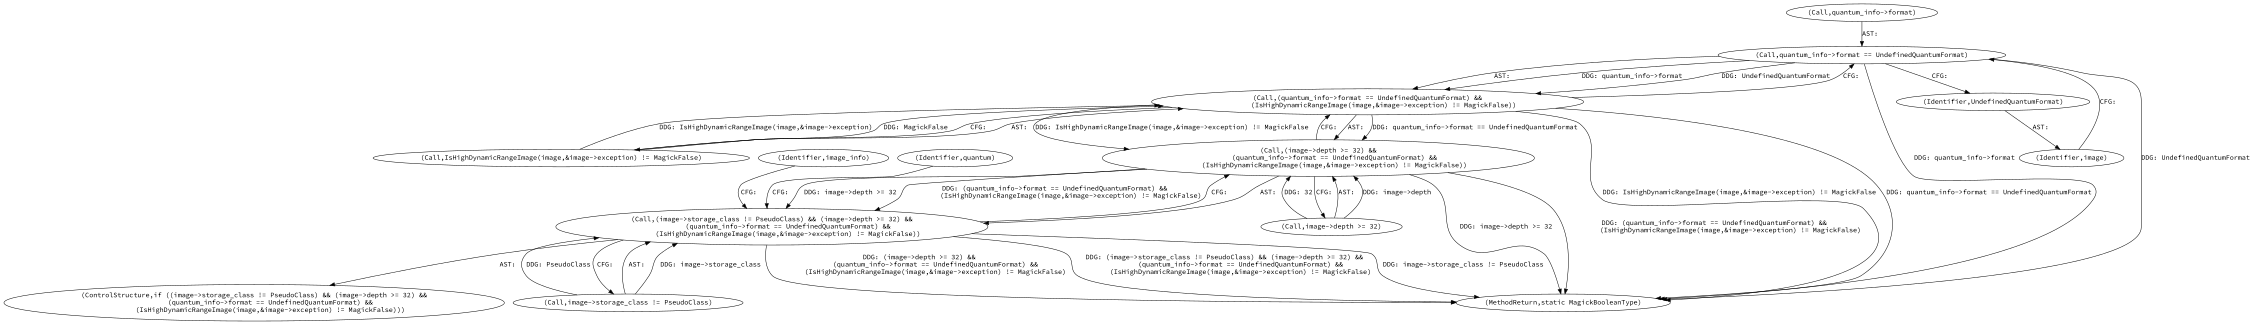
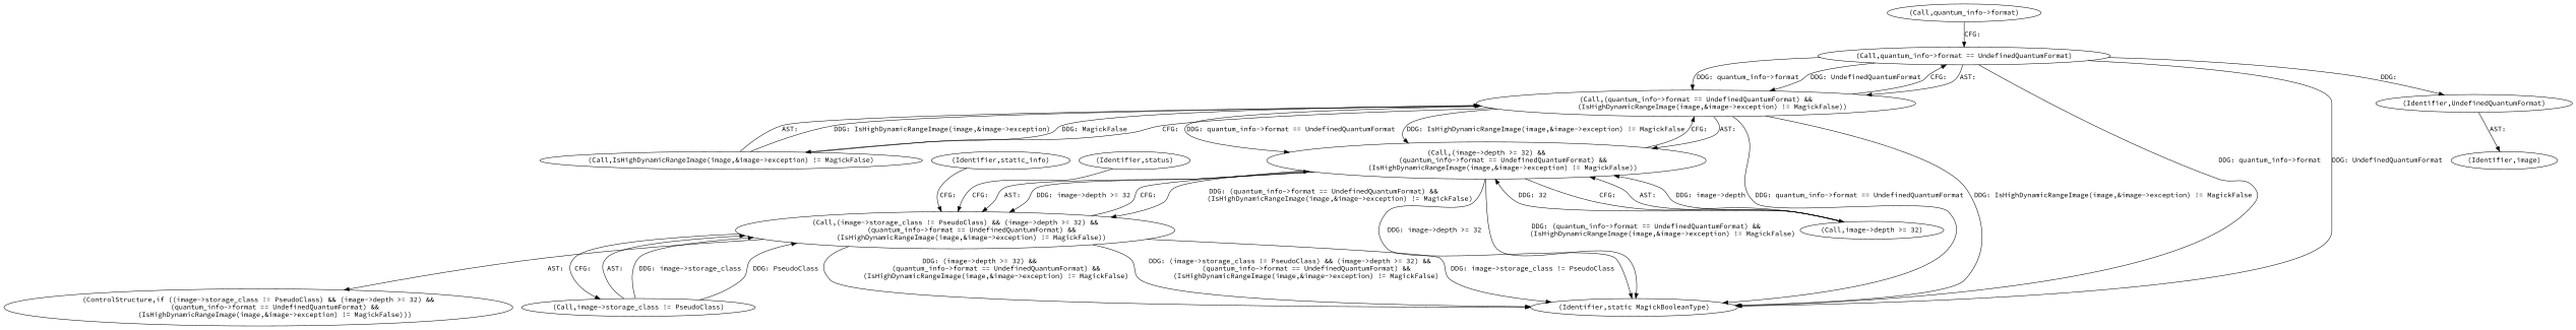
  digraph {
    fontname="Source Code Pro"
    node [fontname="Source Code Pro"]
    edge [fontname="Source Code Pro"]
    n1 [label="(Call,quantum_info->format == UndefinedQuantumFormat)"]
    n2 [label="(Call,(quantum_info->format == UndefinedQuantumFormat) &&\n        (IsHighDynamicRangeImage(image,&image->exception) != MagickFalse))"]
    n3 [label="(Identifier,UndefinedQuantumFormat)"]
-   n4 [label="(MethodReturn,static MagickBooleanType)"]
+   n4 [label="(Identifier,static MagickBooleanType)"]
    n5 [label="(Call,(image->depth >= 32) &&\n        (quantum_info->format == UndefinedQuantumFormat) &&\n        (IsHighDynamicRangeImage(image,&image->exception) != MagickFalse))"]
    n6 [label="(Call,IsHighDynamicRangeImage(image,&image->exception) != MagickFalse)"]
    n7 [label="(Identifier,image)"]
    n8 [label="(Call,(image->storage_class != PseudoClass) && (image->depth >= 32) &&\n        (quantum_info->format == UndefinedQuantumFormat) &&\n        (IsHighDynamicRangeImage(image,&image->exception) != MagickFalse))"]
    n9 [label="(Call,image->depth >= 32)"]
    n10 [label="(ControlStructure,if ((image->storage_class != PseudoClass) && (image->depth >= 32) &&\n        (quantum_info->format == UndefinedQuantumFormat) &&\n        (IsHighDynamicRangeImage(image,&image->exception) != MagickFalse)))"]
    n11 [label="(Call,image->storage_class != PseudoClass)"]
-   n12 [label="(Identifier,image_info)"]
-   n13 [label="(Identifier,quantum)"]
+   n12 [label="(Identifier,static_info)"]
+   n13 [label="(Identifier,status)"]
    n14 [label="(Call,quantum_info->format)"]
    n1 -> n2 [label="AST: "]
    n1 -> n2 [label="DDG: quantum_info->format"]
    n1 -> n2 [label="DDG: UndefinedQuantumFormat"]
-   n1 -> n3 [label="CFG: "]
+   n1 -> n3 [label="DDG: "]
    n1 -> n4 [label="DDG: quantum_info->format"]
    n1 -> n4 [label="DDG: UndefinedQuantumFormat"]
    n2 -> n1 [label="CFG: "]
    n2 -> n4 [label="DDG: IsHighDynamicRangeImage(image,&image->exception) != MagickFalse"]
    n2 -> n4 [label="DDG: quantum_info->format == UndefinedQuantumFormat"]
    n2 -> n5 [label="AST: "]
    n2 -> n5 [label="DDG: quantum_info->format == UndefinedQuantumFormat"]
    n2 -> n5 [label="DDG: IsHighDynamicRangeImage(image,&image->exception) != MagickFalse"]
    n2 -> n6 [label="CFG: "]
    n3 -> n7 [label="AST: "]
    n5 -> n2 [label="CFG: "]
    n5 -> n4 [label="DDG: image->depth >= 32"]
    n5 -> n4 [label="DDG: (quantum_info->format == UndefinedQuantumFormat) &&\n        (IsHighDynamicRangeImage(image,&image->exception) != MagickFalse)"]
    n5 -> n8 [label="AST: "]
    n5 -> n8 [label="DDG: image->depth >= 32"]
    n5 -> n8 [label="DDG: (quantum_info->format == UndefinedQuantumFormat) &&\n        (IsHighDynamicRangeImage(image,&image->exception) != MagickFalse)"]
    n5 -> n9 [label="CFG: "]
    n6 -> n2 [label="AST: "]
    n6 -> n2 [label="DDG: IsHighDynamicRangeImage(image,&image->exception)"]
    n6 -> n2 [label="DDG: MagickFalse"]
-   n7 -> n1 [label="CFG: "]
    n8 -> n4 [label="DDG: (image->depth >= 32) &&\n        (quantum_info->format == UndefinedQuantumFormat) &&\n        (IsHighDynamicRangeImage(image,&image->exception) != MagickFalse)"]
    n8 -> n4 [label="DDG: (image->storage_class != PseudoClass) && (image->depth >= 32) &&\n        (quantum_info->format == UndefinedQuantumFormat) &&\n        (IsHighDynamicRangeImage(image,&image->exception) != MagickFalse)"]
    n8 -> n4 [label="DDG: image->storage_class != PseudoClass"]
    n8 -> n5 [label="CFG: "]
    n8 -> n10 [label="AST: "]
    n8 -> n11 [label="CFG: "]
    n9 -> n5 [label="AST: "]
    n9 -> n5 [label="DDG: image->depth"]
    n9 -> n5 [label="DDG: 32"]
    n11 -> n8 [label="AST: "]
    n11 -> n8 [label="DDG: image->storage_class"]
    n11 -> n8 [label="DDG: PseudoClass"]
    n12 -> n8 [label="CFG: "]
    n13 -> n8 [label="CFG: "]
-   n14 -> n1 [label="AST: "]
+   n14 -> n1 [label="CFG: "]
  }
